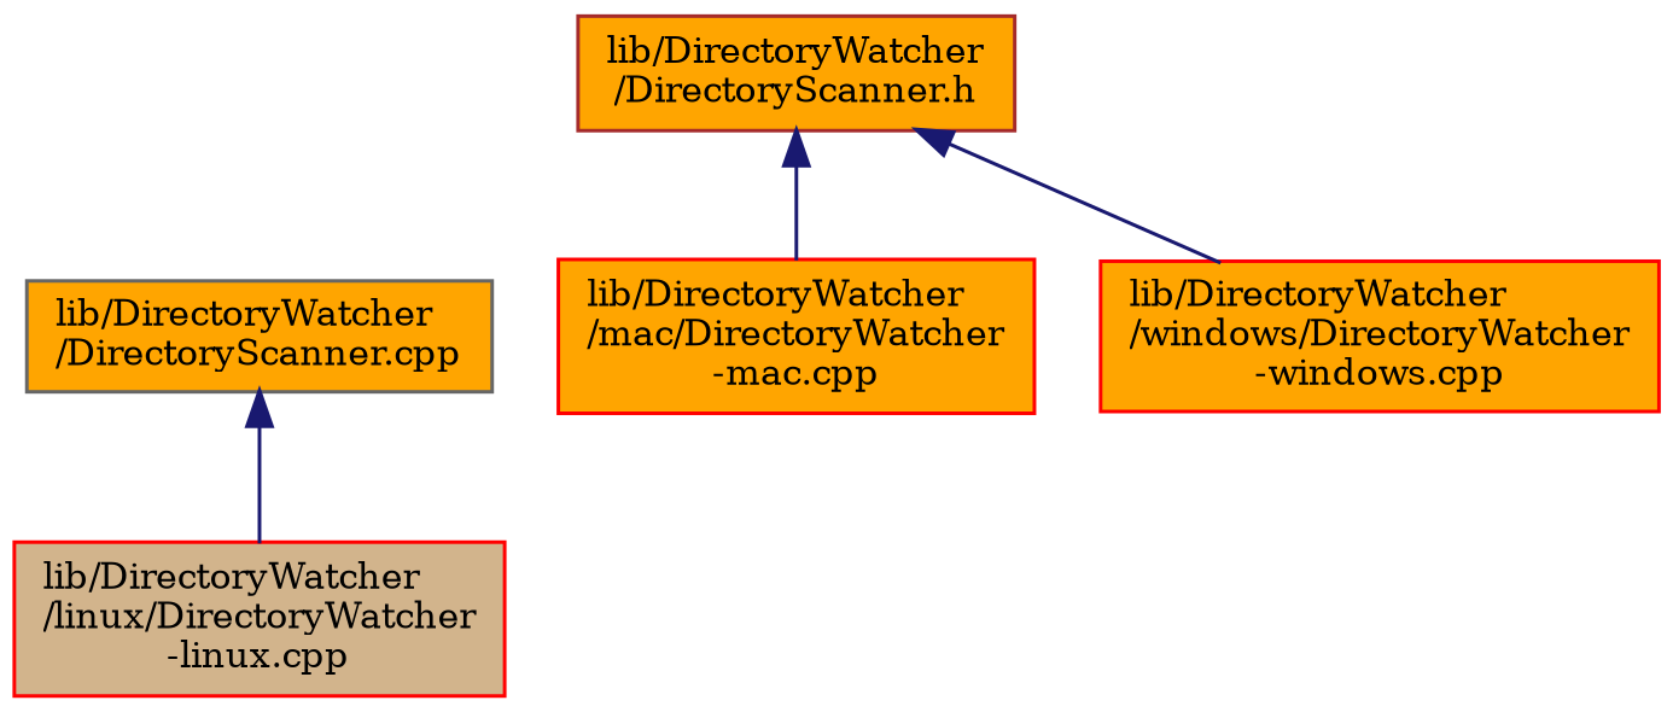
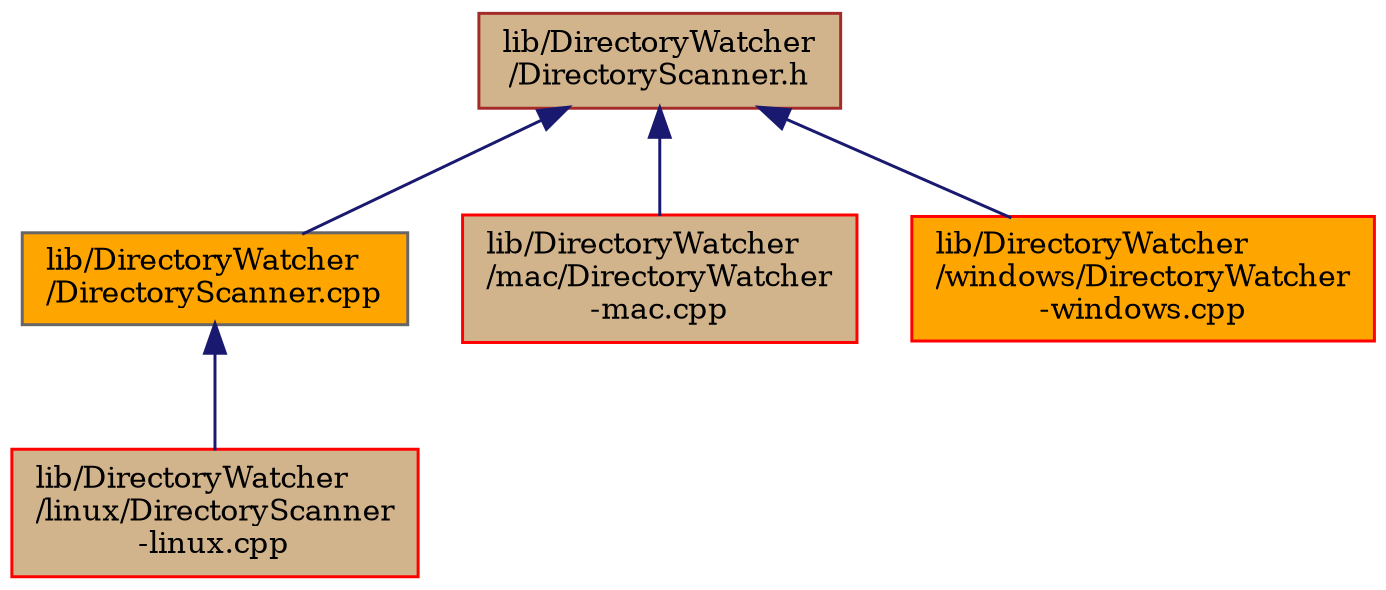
  digraph {
    fontname="DejaVu Serif"
    node [color=red fillcolor=orange fontname="DejaVu Serif" fontsize=10 shape=record style=filled]
    edge [color=midnightblue dir=back fontname="DejaVu Serif" fontsize=10 labelfontname=Helvetica labelfontsize=10 style=solid]
-   n1 [color=brown fontcolor=black height=0.2 label="lib/DirectoryWatcher\l/DirectoryScanner.h" width=0.4]
+   n1 [color=brown fillcolor=tan fontcolor=black height=0.2 label="lib/DirectoryWatcher\l/DirectoryScanner.h" width=0.4]
    n2 [color=gray40 height=0.2 label="lib/DirectoryWatcher\l/DirectoryScanner.cpp" width=0.4]
-   n3 [height=0.2 label="lib/DirectoryWatcher\l/mac/DirectoryWatcher\l-mac.cpp" width=0.4]
+   n3 [fillcolor=tan height=0.2 label="lib/DirectoryWatcher\l/mac/DirectoryWatcher\l-mac.cpp" width=0.4]
    n4 [height=0.2 label="lib/DirectoryWatcher\l/windows/DirectoryWatcher\l-windows.cpp" width=0.4]
-   n5 [fillcolor=tan height=0.2 label="lib/DirectoryWatcher\l/linux/DirectoryWatcher\l-linux.cpp" width=0.4]
+   n5 [fillcolor=tan height=0.2 label="lib/DirectoryWatcher\l/linux/DirectoryScanner\l-linux.cpp" width=0.4]
+   n1 -> n2
    n1 -> n3
    n1 -> n4
    n2 -> n5
  }
